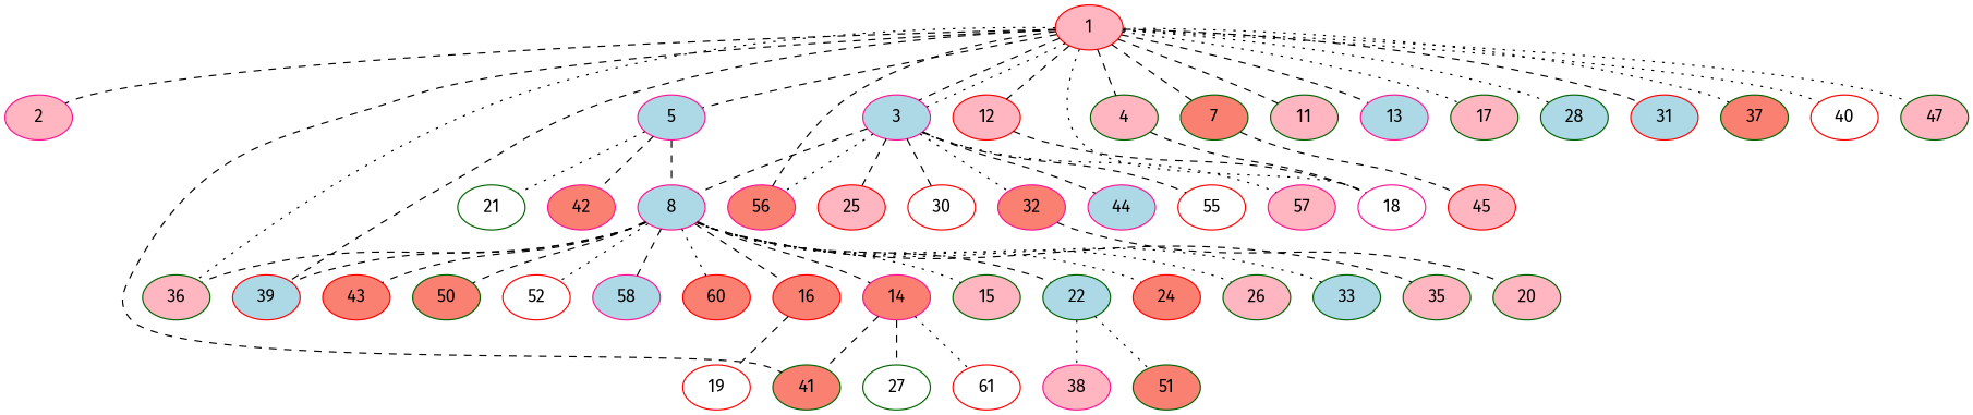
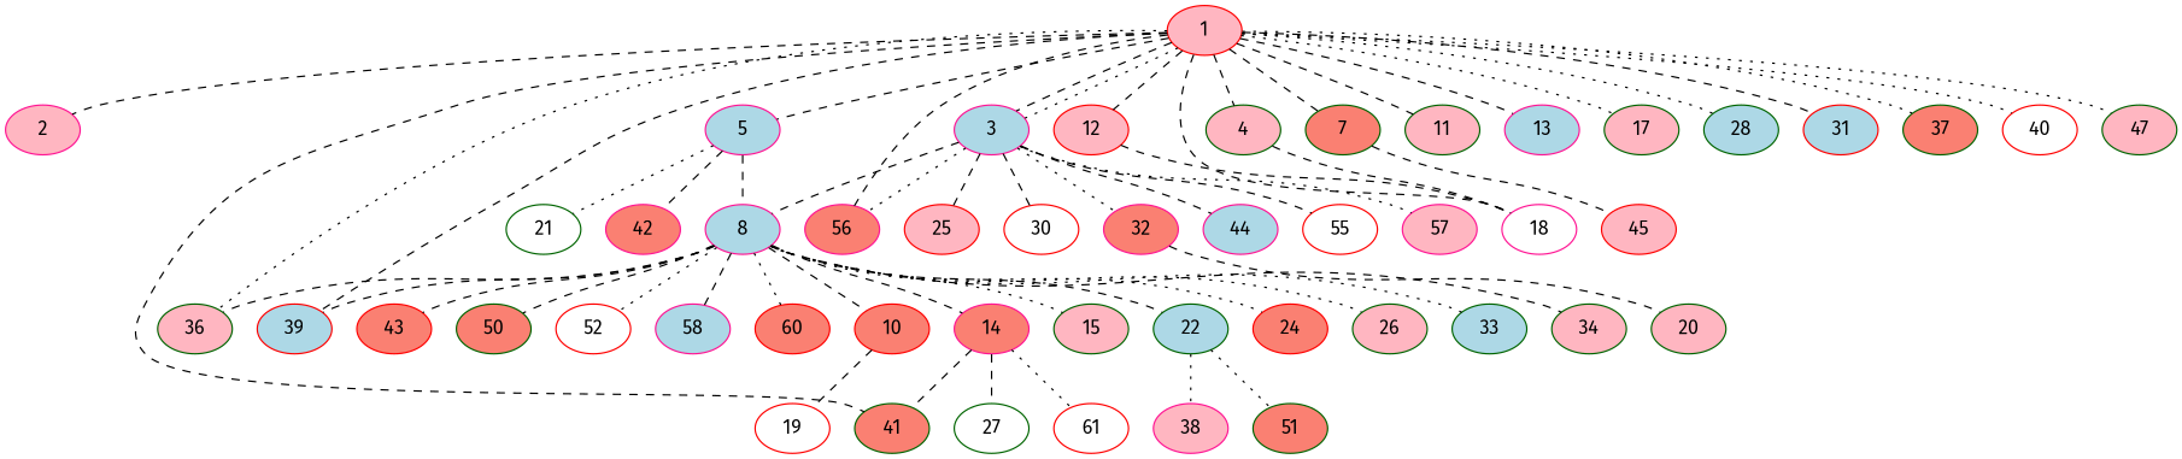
  graph {
    fontname="Fira Sans"
    node [color=darkgreen fillcolor=lightpink fontname="Fira Sans" style=filled]
    edge [fontname="Fira Sans" style=dashed]
    1 [color=red super="+16"]
    2 [color=deeppink]
    3 [color=deeppink fillcolor=lightblue super="+6"]
    4 [super="+54"]
    5 [color=deeppink fillcolor=lightblue super="+62"]
    7 [fillcolor=salmon super="+23"]
    11
    12 [color=red super="+46"]
    13 [color=deeppink fillcolor=lightblue super="+53"]
    17
    18 [color=deeppink fillcolor=white]
    28 [fillcolor=lightblue]
    31 [color=red fillcolor=lightblue]
    36
    37 [fillcolor=salmon]
    39 [color=red fillcolor=lightblue]
    40 [color=red fillcolor=white]
    41 [fillcolor=salmon]
    47
    56 [color=deeppink fillcolor=salmon]
    8 [color=deeppink fillcolor=lightblue super="+9"]
    25 [color=red]
    30 [color=red fillcolor=white super="+49"]
    32 [color=deeppink fillcolor=salmon]
    44 [color=deeppink fillcolor=lightblue]
    55 [color=red fillcolor=white]
    57 [color=deeppink]
    21 [fillcolor=white]
    42 [color=deeppink fillcolor=salmon super="+48"]
    45 [color=red]
-   10 [color=red fillcolor=salmon label=16]
+   10 [color=red fillcolor=salmon]
    14 [color=deeppink fillcolor=salmon super="+29"]
    15
    22 [fillcolor=lightblue super="+35"]
    24 [color=red fillcolor=salmon]
    26
    33 [fillcolor=lightblue]
-   34 [label=35]
+   34
    43 [color=red fillcolor=salmon]
    50 [fillcolor=salmon super="+59"]
    52 [color=red fillcolor=white]
    58 [color=deeppink fillcolor=lightblue]
    60 [color=red fillcolor=salmon]
    20
    19 [color=red fillcolor=white]
    27 [fillcolor=white]
    61 [color=red fillcolor=white]
    38 [color=deeppink]
    51 [fillcolor=salmon]
    1 -- 2
    1 -- 3
    1 -- 3 [style=dotted]
    1 -- 4
    1 -- 5
    1 -- 7
    1 -- 11
    1 -- 12
    1 -- 13
    1 -- 17 [style=dotted]
-   1 -- 18 [style=dotted]
+   1 -- 18
    1 -- 28 [style=dotted]
    1 -- 31
    1 -- 36 [style=dotted]
    1 -- 37 [style=dotted]
    1 -- 39
    1 -- 40 [style=dotted]
    1 -- 41
    1 -- 47 [style=dotted]
    1 -- 56
    3 -- 56 [style=dotted]
    3 -- 8
    3 -- 25
    3 -- 30
    3 -- 32 [style=dotted]
    3 -- 44
    3 -- 55
    3 -- 57 [style=dotted]
    4 -- 18
    5 -- 8 [weight=2]
    5 -- 21 [style=dotted]
    5 -- 42
    7 -- 45
    12 -- 18
    8 -- 36
    8 -- 39
    8 -- 10
    8 -- 14
    8 -- 15 [style=dotted]
    8 -- 22
    8 -- 24 [style=dotted]
    8 -- 26 [style=dotted]
    8 -- 33 [style=dotted]
    8 -- 34
    8 -- 43
    8 -- 50
    8 -- 52 [style=dotted]
    8 -- 58
    8 -- 60 [style=dotted]
    32 -- 20
    10 -- 19
    14 -- 41
    14 -- 27
    14 -- 61 [style=dotted]
    22 -- 38 [style=dotted]
    22 -- 51 [style=dotted]
  }
